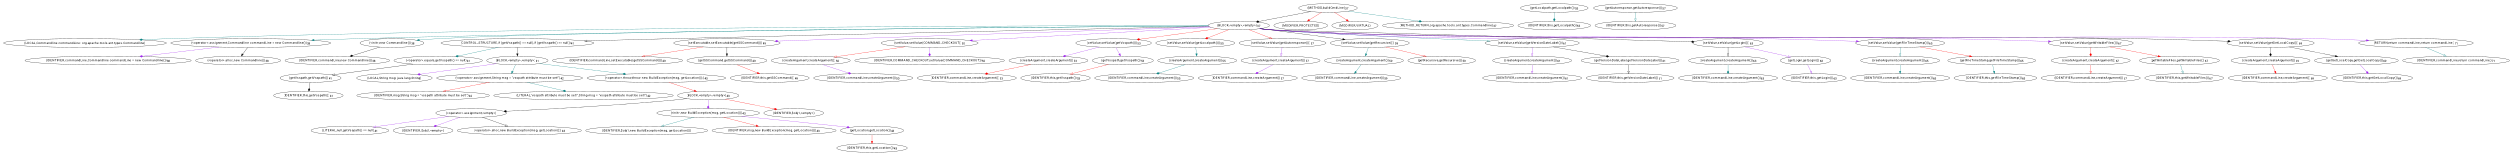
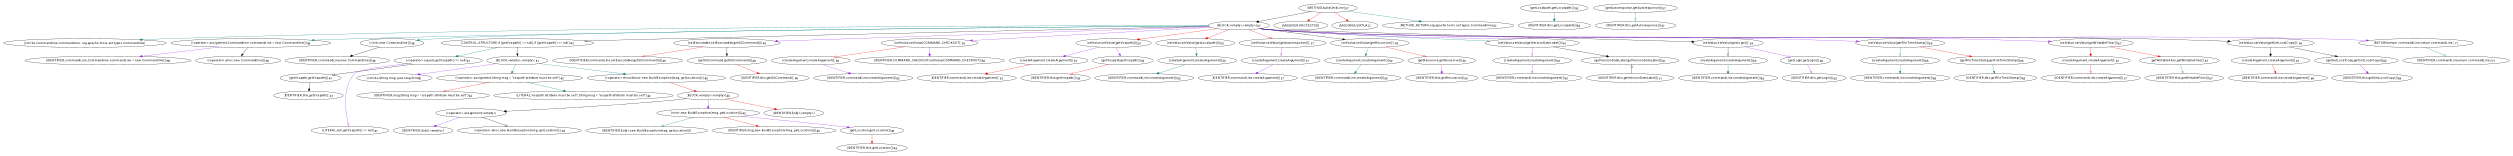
  digraph {
    fontname=Roboto
    node [fontname=Roboto]
    edge [arrowhead=diamond color=purple fontname=Roboto]
    n1 [label=<(METHOD,buildCmdLine)<SUB>37</SUB>>]
    n2 [label=<(BLOCK,&lt;empty&gt;,&lt;empty&gt;)<SUB>37</SUB>>]
    n3 [label=<(MODIFIER,PROTECTED)>]
    n4 [label=<(MODIFIER,VIRTUAL)>]
    n5 [label=<(METHOD_RETURN,org.apache.tools.ant.types.Commandline)<SUB>37</SUB>>]
    n6 [label=<(LOCAL,Commandline commandLine: org.apache.tools.ant.types.Commandline)>]
    n7 [label=<(&lt;operator&gt;.assignment,Commandline commandLine = new Commandline())<SUB>38</SUB>>]
    n8 [label=<(&lt;init&gt;,new Commandline())<SUB>38</SUB>>]
    n9 [label=<(CONTROL_STRUCTURE,if (getVsspath() == null),if (getVsspath() == null))<SUB>41</SUB>>]
    n10 [label=<(setExecutable,setExecutable(getSSCommand()))<SUB>49</SUB>>]
    n11 [label=<(setValue,setValue(COMMAND_CHECKOUT))<SUB>50</SUB>>]
    n12 [label=<(setValue,setValue(getVsspath()))<SUB>53</SUB>>]
    n13 [label=<(setValue,setValue(getLocalpath()))<SUB>55</SUB>>]
    n14 [label=<(setValue,setValue(getAutoresponse()))<SUB>57</SUB>>]
    n15 [label=<(setValue,setValue(getRecursive()))<SUB>59</SUB>>]
    n16 [label=<(setValue,setValue(getVersionDateLabel()))<SUB>61</SUB>>]
    n17 [label=<(setValue,setValue(getLogin()))<SUB>63</SUB>>]
    n18 [label=<(setValue,setValue(getFileTimeStamp()))<SUB>65</SUB>>]
    n19 [label=<(setValue,setValue(getWritableFiles()))<SUB>67</SUB>>]
    n20 [label=<(setValue,setValue(getGetLocalCopy()))<SUB>69</SUB>>]
    n21 [label=<(RETURN,return commandLine;,return commandLine;)<SUB>71</SUB>>]
    n22 [label=<(IDENTIFIER,commandLine,Commandline commandLine = new Commandline())<SUB>38</SUB>>]
    n23 [label=<(&lt;operator&gt;.alloc,new Commandline())<SUB>38</SUB>>]
    n24 [label=<(IDENTIFIER,commandLine,new Commandline())<SUB>38</SUB>>]
    n25 [label=<(&lt;operator&gt;.equals,getVsspath() == null)<SUB>41</SUB>>]
    n26 [label=<(BLOCK,&lt;empty&gt;,&lt;empty&gt;)<SUB>41</SUB>>]
    n27 [label=<(IDENTIFIER,commandLine,setExecutable(getSSCommand()))<SUB>49</SUB>>]
    n28 [label=<(getSSCommand,getSSCommand())<SUB>49</SUB>>]
    n29 [label=<(createArgument,createArgument())<SUB>50</SUB>>]
    n30 [label=<(IDENTIFIER,COMMAND_CHECKOUT,setValue(COMMAND_CHECKOUT))<SUB>50</SUB>>]
    n31 [label=<(createArgument,createArgument())<SUB>53</SUB>>]
    n32 [label=<(getVsspath,getVsspath())<SUB>53</SUB>>]
    n33 [label=<(createArgument,createArgument())<SUB>55</SUB>>]
    n34 [label=<(createArgument,createArgument())<SUB>57</SUB>>]
    n35 [label=<(createArgument,createArgument())<SUB>59</SUB>>]
    n36 [label=<(getRecursive,getRecursive())<SUB>59</SUB>>]
    n37 [label=<(createArgument,createArgument())<SUB>61</SUB>>]
    n38 [label=<(getVersionDateLabel,getVersionDateLabel())<SUB>61</SUB>>]
    n39 [label=<(createArgument,createArgument())<SUB>63</SUB>>]
    n40 [label=<(getLogin,getLogin())<SUB>63</SUB>>]
    n41 [label=<(createArgument,createArgument())<SUB>65</SUB>>]
    n42 [label=<(getFileTimeStamp,getFileTimeStamp())<SUB>65</SUB>>]
    n43 [label=<(createArgument,createArgument())<SUB>67</SUB>>]
    n44 [label=<(getWritableFiles,getWritableFiles())<SUB>67</SUB>>]
    n45 [label=<(createArgument,createArgument())<SUB>69</SUB>>]
    n46 [label=<(getGetLocalCopy,getGetLocalCopy())<SUB>69</SUB>>]
    n47 [label=<(IDENTIFIER,commandLine,return commandLine;)<SUB>71</SUB>>]
    n48 [label=<(getVsspath,getVsspath())<SUB>41</SUB>>]
    n49 [label=<(LITERAL,null,getVsspath() == null)<SUB>41</SUB>>]
    n50 [label=<(LOCAL,String msg: java.lang.String)>]
    n51 [label=<(&lt;operator&gt;.assignment,String msg = &quot;vsspath attribute must be set!&quot;)<SUB>42</SUB>>]
    n52 [label=<(&lt;operator&gt;.throw,throw new BuildException(msg, getLocation());)<SUB>43</SUB>>]
    n53 [label=<(IDENTIFIER,this,getVsspath())<SUB>41</SUB>>]
    n54 [label=<(IDENTIFIER,msg,String msg = &quot;vsspath attribute must be set!&quot;)<SUB>42</SUB>>]
    n55 [label=<(LITERAL,&quot;vsspath attribute must be set!&quot;,String msg = &quot;vsspath attribute must be set!&quot;)<SUB>42</SUB>>]
    n56 [label=<(BLOCK,&lt;empty&gt;,&lt;empty&gt;)<SUB>43</SUB>>]
    n57 [label=<(&lt;operator&gt;.assignment,&lt;empty&gt;)>]
    n58 [label=<(&lt;init&gt;,new BuildException(msg, getLocation()))<SUB>43</SUB>>]
    n59 [label=<(IDENTIFIER,$obj1,&lt;empty&gt;)>]
    n60 [label=<(IDENTIFIER,$obj1,&lt;empty&gt;)>]
    n61 [label=<(&lt;operator&gt;.alloc,new BuildException(msg, getLocation()))<SUB>43</SUB>>]
    n62 [label=<(IDENTIFIER,$obj1,new BuildException(msg, getLocation()))>]
    n63 [label=<(IDENTIFIER,msg,new BuildException(msg, getLocation()))<SUB>43</SUB>>]
    n64 [label=<(getLocation,getLocation())<SUB>43</SUB>>]
    n65 [label=<(IDENTIFIER,this,getLocation())<SUB>43</SUB>>]
    n66 [label=<(IDENTIFIER,this,getSSCommand())<SUB>49</SUB>>]
    n67 [label=<(IDENTIFIER,commandLine,createArgument())<SUB>50</SUB>>]
    n68 [label=<(IDENTIFIER,commandLine,createArgument())<SUB>53</SUB>>]
    n69 [label=<(IDENTIFIER,this,getVsspath())<SUB>53</SUB>>]
    n70 [label=<(IDENTIFIER,commandLine,createArgument())<SUB>55</SUB>>]
    n71 [label=<(getLocalpath,getLocalpath())<SUB>55</SUB>>]
    n72 [label=<(IDENTIFIER,this,getLocalpath())<SUB>55</SUB>>]
    n73 [label=<(IDENTIFIER,commandLine,createArgument())<SUB>57</SUB>>]
    n74 [label=<(getAutoresponse,getAutoresponse())<SUB>57</SUB>>]
    n75 [label=<(IDENTIFIER,this,getAutoresponse())<SUB>57</SUB>>]
    n76 [label=<(IDENTIFIER,commandLine,createArgument())<SUB>59</SUB>>]
+   n77 [label=<(IDENTIFIER,this,getRecursive())<SUB>59</SUB>>]
    n78 [label=<(IDENTIFIER,commandLine,createArgument())<SUB>61</SUB>>]
    n79 [label=<(IDENTIFIER,this,getVersionDateLabel())<SUB>61</SUB>>]
    n80 [label=<(IDENTIFIER,commandLine,createArgument())<SUB>63</SUB>>]
    n81 [label=<(IDENTIFIER,this,getLogin())<SUB>63</SUB>>]
    n82 [label=<(IDENTIFIER,commandLine,createArgument())<SUB>65</SUB>>]
    n83 [label=<(IDENTIFIER,this,getFileTimeStamp())<SUB>65</SUB>>]
    n84 [label=<(IDENTIFIER,commandLine,createArgument())<SUB>67</SUB>>]
    n85 [label=<(IDENTIFIER,this,getWritableFiles())<SUB>67</SUB>>]
    n86 [label=<(IDENTIFIER,commandLine,createArgument())<SUB>69</SUB>>]
    n87 [label=<(IDENTIFIER,this,getGetLocalCopy())<SUB>69</SUB>>]
    n1 -> n2 [color=black]
    n1 -> n3 [arrowhead=normal color=red]
    n1 -> n4 [arrowhead=normal color=red]
    n1 -> n5 [color=teal]
    n2 -> n6 [color=teal]
    n2 -> n7 [arrowhead=normal color=teal]
    n2 -> n8 [arrowhead=normal color=teal]
    n2 -> n9 [arrowhead=onormal color=black]
    n2 -> n10
    n2 -> n11 [arrowhead=normal]
    n2 -> n12 [color=red]
    n2 -> n13 [color=red]
    n2 -> n14 [arrowhead=onormal color=red]
    n2 -> n15 [arrowhead=normal color=black]
    n2 -> n16 [arrowhead=onormal color=teal]
    n2 -> n17 [color=black]
    n2 -> n18 [arrowhead=normal]
    n2 -> n19 [arrowhead=normal]
    n2 -> n20 [color=black]
    n2 -> n21 [arrowhead=normal]
    n7 -> n22
    n7 -> n23 [arrowhead=normal color=black]
    n8 -> n24 [color=black]
    n9 -> n25 [color=teal]
    n9 -> n26 [arrowhead=normal color=black]
    n10 -> n27 [arrowhead=onormal color=red]
    n10 -> n28 [arrowhead=normal color=black]
    n11 -> n29 [arrowhead=onormal color=red]
    n11 -> n30
    n12 -> n31
    n12 -> n32 [arrowhead=normal]
    n13 -> n33 [arrowhead=normal color=teal]
    n14 -> n34 [arrowhead=onormal]
    n15 -> n35 [arrowhead=normal color=teal]
    n15 -> n36 [arrowhead=onormal color=red]
    n16 -> n37 [arrowhead=onormal]
    n16 -> n38 [color=black]
    n17 -> n39 [arrowhead=onormal color=black]
    n17 -> n40 [arrowhead=onormal]
    n18 -> n41 [arrowhead=onormal color=teal]
    n18 -> n42 [arrowhead=normal color=red]
    n19 -> n43 [color=red]
    n19 -> n44 [arrowhead=normal color=red]
    n20 -> n45 [color=black]
    n20 -> n46 [arrowhead=normal color=black]
    n21 -> n47 [arrowhead=onormal color=teal]
    n25 -> n48 [arrowhead=onormal color=black]
-   n57 -> n49 [arrowhead=onormal]
+   n25 -> n49 [arrowhead=onormal]
    n26 -> n50
    n26 -> n51 [arrowhead=normal color=teal]
    n26 -> n52 [color=teal]
    n28 -> n66 [arrowhead=normal color=red]
    n29 -> n67
    n31 -> n68 [color=red]
    n32 -> n69 [arrowhead=onormal color=red]
    n33 -> n70 [color=teal]
    n34 -> n73
    n35 -> n76 [arrowhead=normal color=teal]
+   n36 -> n77
    n37 -> n78 [arrowhead=onormal]
-   n38 -> n79 [arrowhead=onormal color=black]
+   n79 -> n38 [arrowhead=onormal color=black]
    n39 -> n80 [color=teal]
    n40 -> n81 [arrowhead=onormal]
    n41 -> n82 [arrowhead=normal color=teal]
    n42 -> n83 [arrowhead=normal color=teal]
    n43 -> n84 [arrowhead=onormal color=red]
    n44 -> n85 [arrowhead=onormal color=teal]
    n45 -> n86 [arrowhead=normal color=red]
    n46 -> n87
    n48 -> n53 [color=black]
    n51 -> n54 [arrowhead=onormal color=red]
    n51 -> n55 [color=teal]
    n52 -> n56 [arrowhead=normal color=red]
    n56 -> n57 [color=black]
    n56 -> n58
    n56 -> n59 [color=red]
    n57 -> n60
    n57 -> n61 [arrowhead=onormal color=black]
    n58 -> n62 [arrowhead=onormal color=teal]
    n58 -> n63 [arrowhead=normal color=red]
    n58 -> n64
    n64 -> n65 [arrowhead=normal color=red]
    n71 -> n72 [color=teal]
    n74 -> n75 [arrowhead=onormal color=teal]
  }
